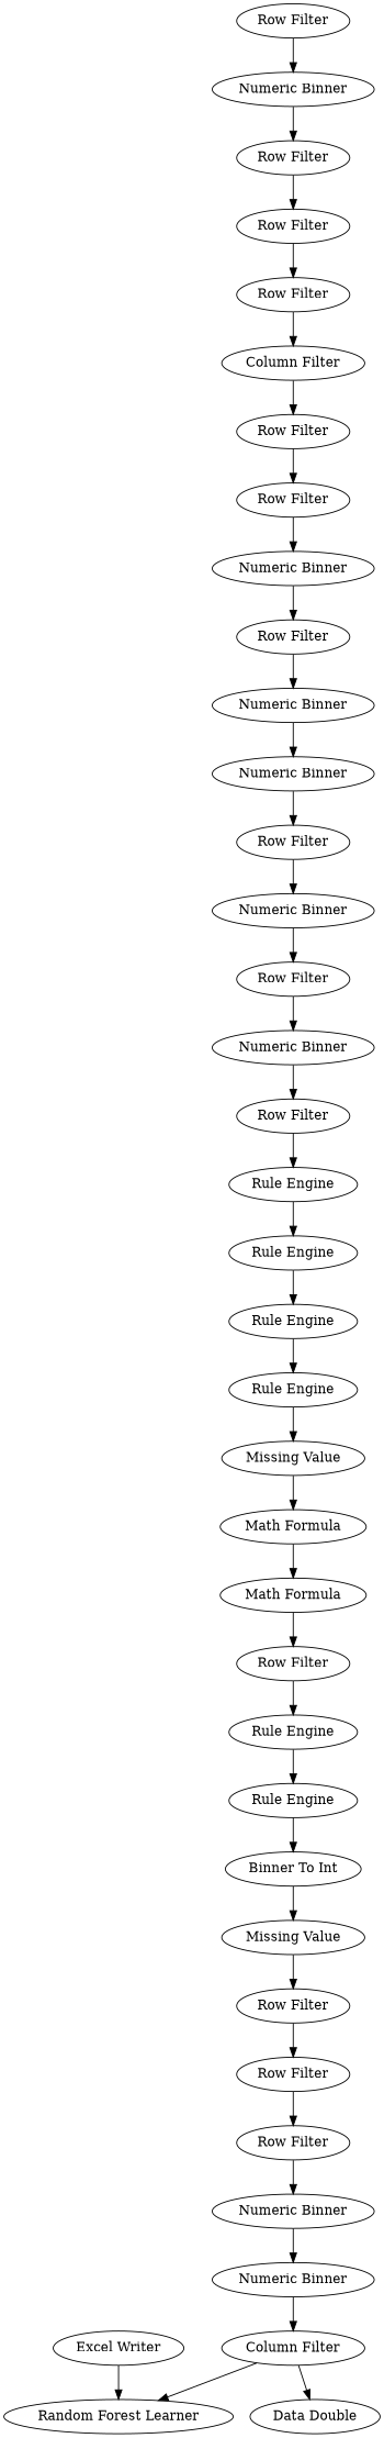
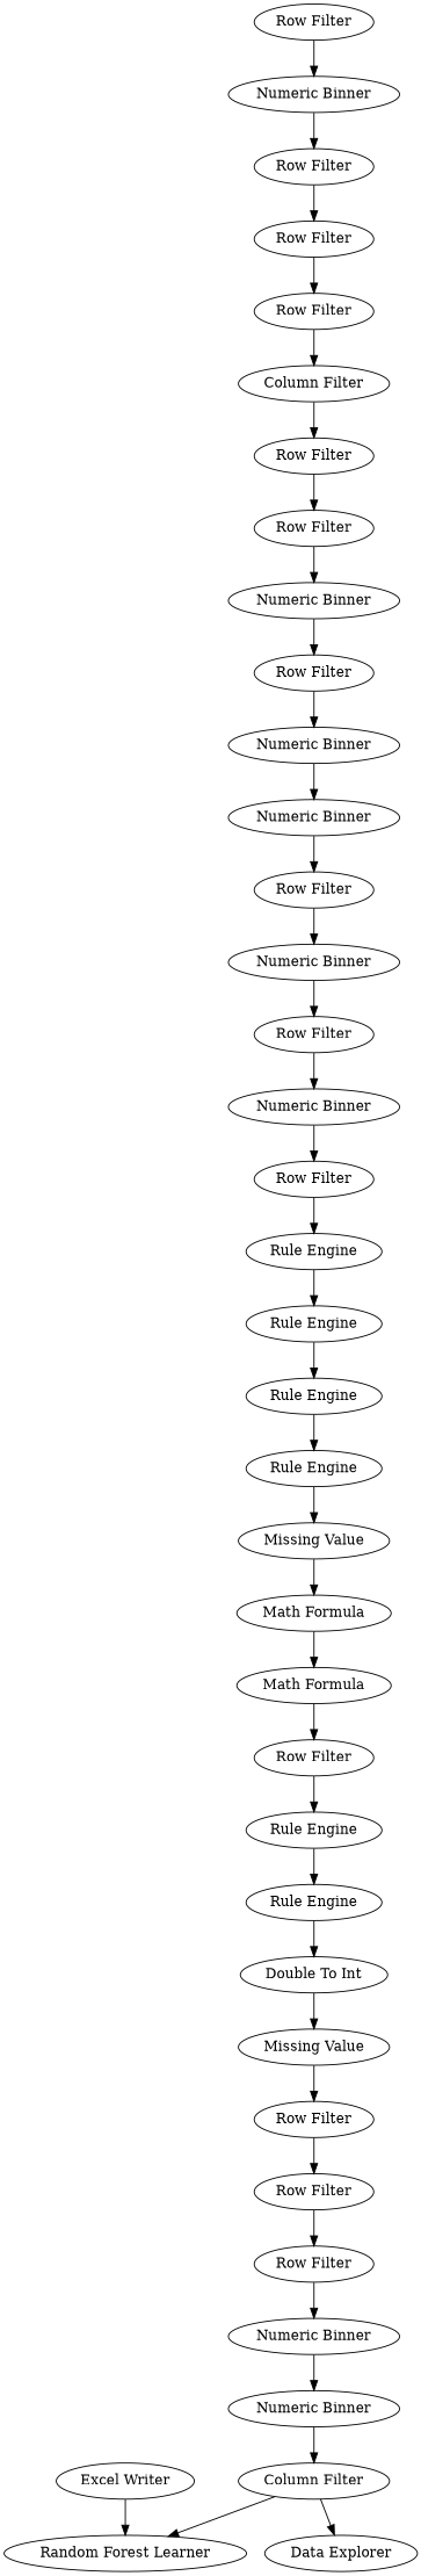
  digraph {
    rankdir=TB
    n1 [label="Row Filter"]
    n2 [label="Row Filter"]
    n3 [label="Column Filter"]
    n4 [label="Row Filter"]
    n5 [label="Row Filter"]
    n6 [label="Row Filter"]
    n7 [label="Numeric Binner"]
    n8 [label="Numeric Binner"]
    n9 [label="Row Filter"]
    n10 [label="Numeric Binner"]
    n11 [label="Row Filter"]
    n12 [label="Rule Engine"]
    n13 [label="Rule Engine"]
    n14 [label="Rule Engine"]
    n15 [label="Rule Engine"]
    n16 [label="Random Forest Learner"]
    n17 [label="Excel Writer"]
    n18 [label="Row Filter"]
    n19 [label="Numeric Binner"]
    n20 [label="Row Filter"]
    n21 [label="Row Filter"]
    n22 [label="Rule Engine"]
    n23 [label="Rule Engine"]
-   n24 [label="Binner To Int"]
+   n24 [label="Double To Int"]
    n25 [label="Numeric Binner"]
    n26 [label="Row Filter"]
    n27 [label="Numeric Binner"]
    n28 [label="Missing Value"]
    n29 [label="Row Filter"]
    n30 [label="Numeric Binner"]
    n31 [label="Row Filter"]
    n32 [label="Math Formula"]
    n33 [label="Math Formula"]
    n34 [label="Column Filter"]
    n35 [label="Missing Value"]
    n36 [label="Row Filter"]
    n37 [label="Numeric Binner"]
-   n38 [label="Data Double"]
+   n38 [label="Data Explorer"]
    n1 -> n2
    n2 -> n3
    n3 -> n4
    n4 -> n29
    n5 -> n6
    n6 -> n7
    n7 -> n8
    n8 -> n34
    n9 -> n10
    n10 -> n11
    n11 -> n1
    n12 -> n13
    n13 -> n14
    n14 -> n15
    n15 -> n28
    n17 -> n16
    n18 -> n19
    n19 -> n20
    n20 -> n12
    n21 -> n22
    n22 -> n23
    n23 -> n24
    n24 -> n35
    n25 -> n26
    n26 -> n27
    n27 -> n18
    n28 -> n32
    n29 -> n30
    n30 -> n31
    n31 -> n37
    n32 -> n33
    n33 -> n21
    n34 -> n16
    n34 -> n38
    n35 -> n36
    n36 -> n5
    n37 -> n25
  }
